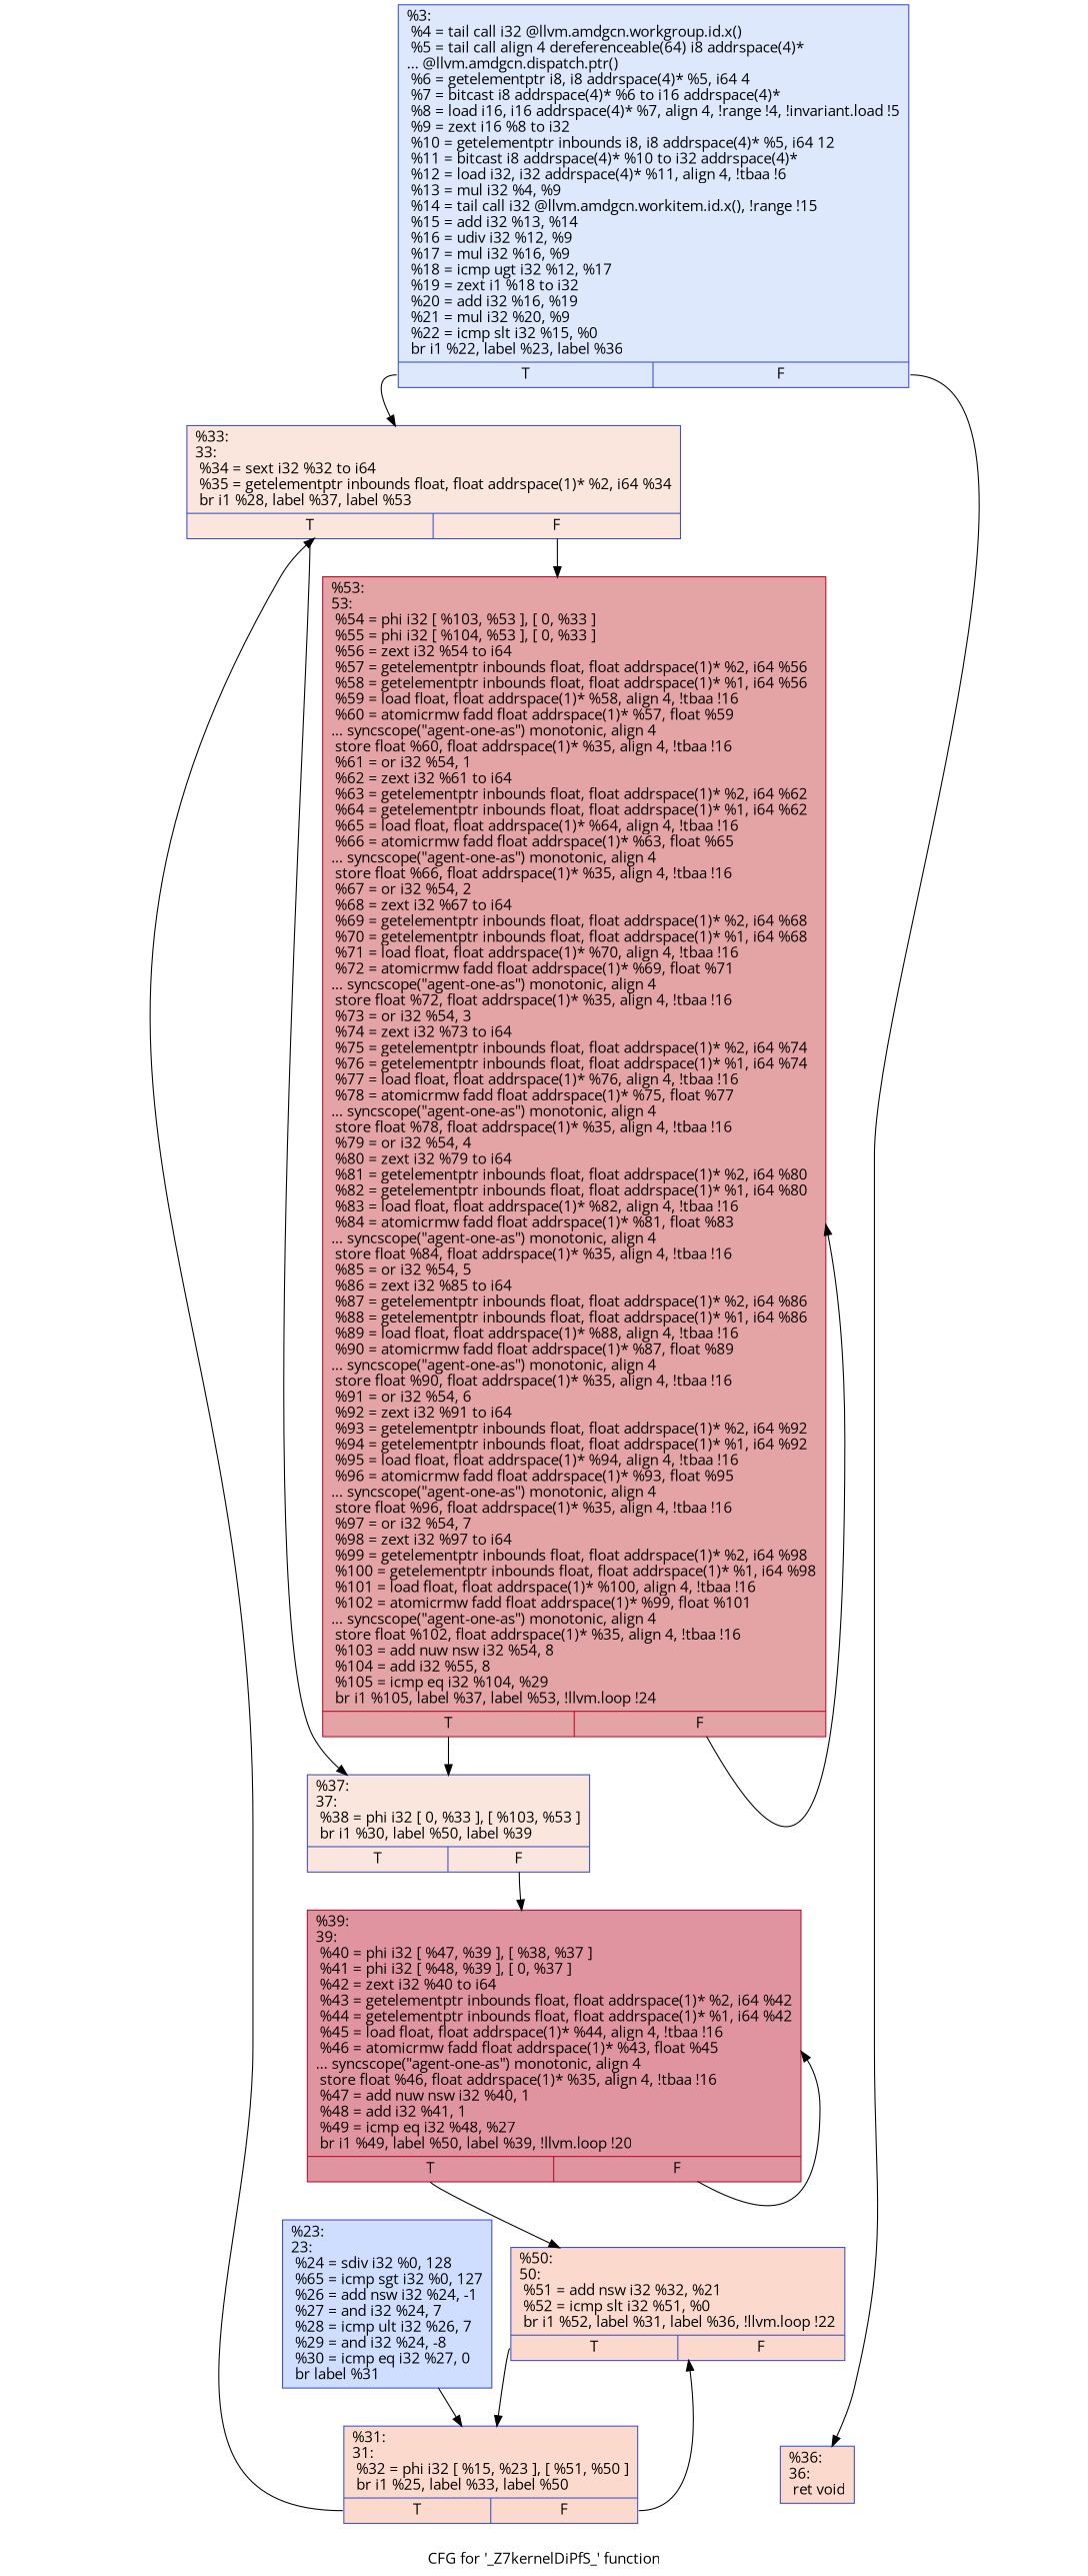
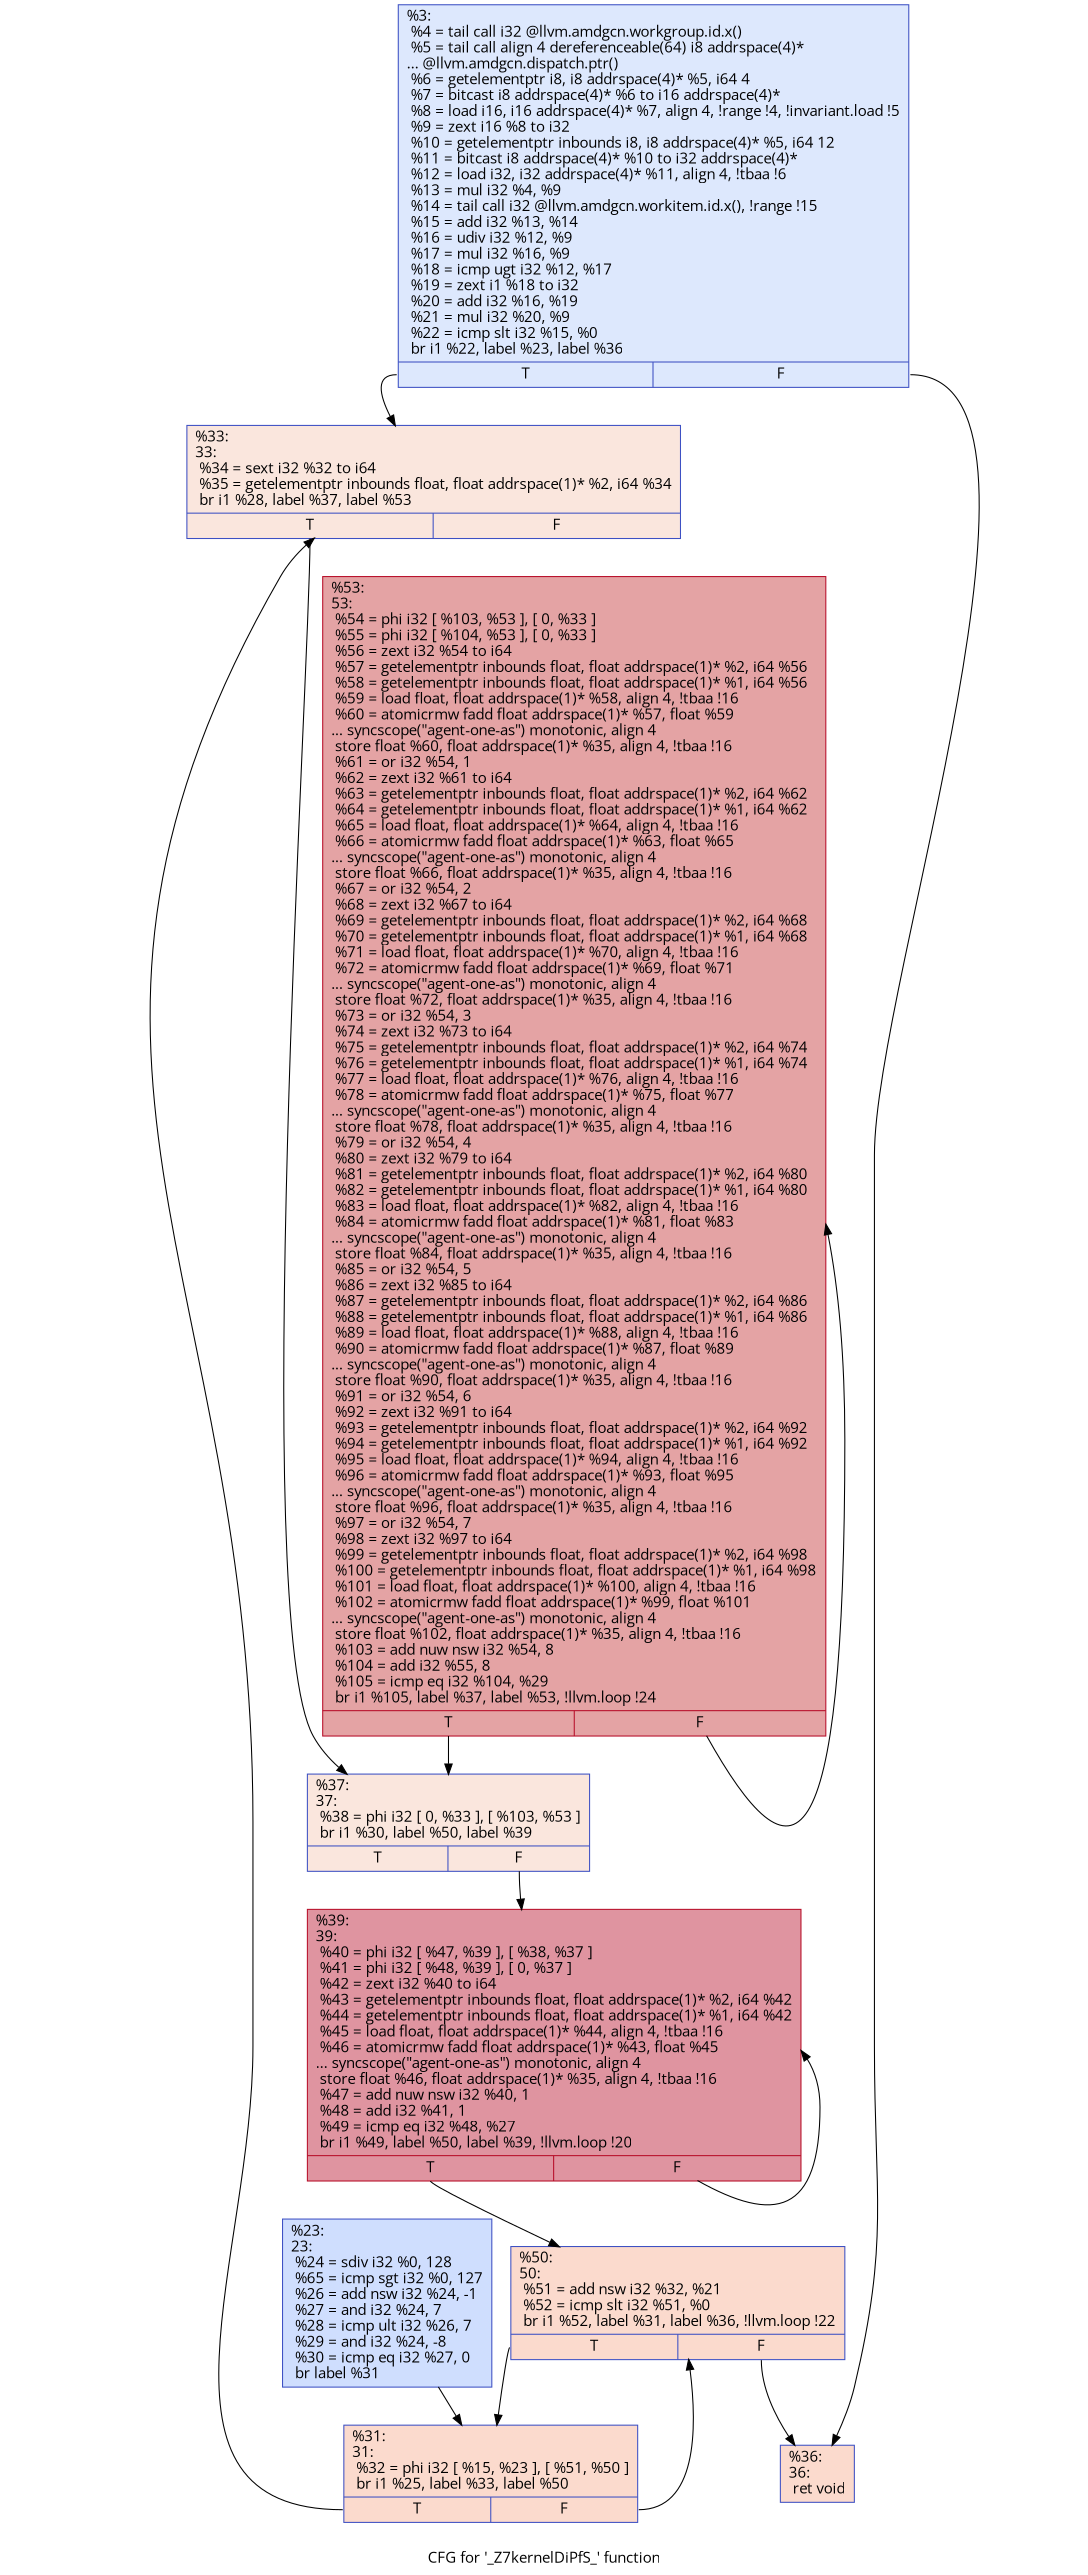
  digraph {
    fontname="Open Sans"
    label="CFG for '_Z7kernelDiPfS_' function"
    node [color="#3d50c3ff" fillcolor="#f7ac8e70" fontname="Open Sans" shape=record style=filled]
    edge [fontname="Open Sans" tailport=s1]
    n1 [fillcolor="#b2ccfb70" label="{%3:\l  %4 = tail call i32 @llvm.amdgcn.workgroup.id.x()\l  %5 = tail call align 4 dereferenceable(64) i8 addrspace(4)*\l... @llvm.amdgcn.dispatch.ptr()\l  %6 = getelementptr i8, i8 addrspace(4)* %5, i64 4\l  %7 = bitcast i8 addrspace(4)* %6 to i16 addrspace(4)*\l  %8 = load i16, i16 addrspace(4)* %7, align 4, !range !4, !invariant.load !5\l  %9 = zext i16 %8 to i32\l  %10 = getelementptr inbounds i8, i8 addrspace(4)* %5, i64 12\l  %11 = bitcast i8 addrspace(4)* %10 to i32 addrspace(4)*\l  %12 = load i32, i32 addrspace(4)* %11, align 4, !tbaa !6\l  %13 = mul i32 %4, %9\l  %14 = tail call i32 @llvm.amdgcn.workitem.id.x(), !range !15\l  %15 = add i32 %13, %14\l  %16 = udiv i32 %12, %9\l  %17 = mul i32 %16, %9\l  %18 = icmp ugt i32 %12, %17\l  %19 = zext i1 %18 to i32\l  %20 = add i32 %16, %19\l  %21 = mul i32 %20, %9\l  %22 = icmp slt i32 %15, %0\l  br i1 %22, label %23, label %36\l|{<s0>T|<s1>F}}"]
    n2 [label="{%36:\l36:                                               \l  ret void\l}"]
    n3 [fillcolor="#f3c7b170" label="{%33:\l33:                                               \l  %34 = sext i32 %32 to i64\l  %35 = getelementptr inbounds float, float addrspace(1)* %2, i64 %34\l  br i1 %28, label %37, label %53\l|{<s0>T|<s1>F}}"]
    n4 [fillcolor="#93b5fe70" label="{%23:\l23:                                               \l  %24 = sdiv i32 %0, 128\l  %65 = icmp sgt i32 %0, 127\l  %26 = add nsw i32 %24, -1\l  %27 = and i32 %24, 7\l  %28 = icmp ult i32 %26, 7\l  %29 = and i32 %24, -8\l  %30 = icmp eq i32 %27, 0\l  br label %31\l}"]
    n5 [label="{%31:\l31:                                               \l  %32 = phi i32 [ %15, %23 ], [ %51, %50 ]\l  br i1 %25, label %33, label %50\l|{<s0>T|<s1>F}}"]
    n6 [label="{%50:\l50:                                               \l  %51 = add nsw i32 %32, %21\l  %52 = icmp slt i32 %51, %0\l  br i1 %52, label %31, label %36, !llvm.loop !22\l|{<s0>T|<s1>F}}"]
    n7 [fillcolor="#f3c7b170" label="{%37:\l37:                                               \l  %38 = phi i32 [ 0, %33 ], [ %103, %53 ]\l  br i1 %30, label %50, label %39\l|{<s0>T|<s1>F}}"]
    n8 [color="#b70d28ff" fillcolor="#c32e3170" label="{%53:\l53:                                               \l  %54 = phi i32 [ %103, %53 ], [ 0, %33 ]\l  %55 = phi i32 [ %104, %53 ], [ 0, %33 ]\l  %56 = zext i32 %54 to i64\l  %57 = getelementptr inbounds float, float addrspace(1)* %2, i64 %56\l  %58 = getelementptr inbounds float, float addrspace(1)* %1, i64 %56\l  %59 = load float, float addrspace(1)* %58, align 4, !tbaa !16\l  %60 = atomicrmw fadd float addrspace(1)* %57, float %59\l... syncscope(\"agent-one-as\") monotonic, align 4\l  store float %60, float addrspace(1)* %35, align 4, !tbaa !16\l  %61 = or i32 %54, 1\l  %62 = zext i32 %61 to i64\l  %63 = getelementptr inbounds float, float addrspace(1)* %2, i64 %62\l  %64 = getelementptr inbounds float, float addrspace(1)* %1, i64 %62\l  %65 = load float, float addrspace(1)* %64, align 4, !tbaa !16\l  %66 = atomicrmw fadd float addrspace(1)* %63, float %65\l... syncscope(\"agent-one-as\") monotonic, align 4\l  store float %66, float addrspace(1)* %35, align 4, !tbaa !16\l  %67 = or i32 %54, 2\l  %68 = zext i32 %67 to i64\l  %69 = getelementptr inbounds float, float addrspace(1)* %2, i64 %68\l  %70 = getelementptr inbounds float, float addrspace(1)* %1, i64 %68\l  %71 = load float, float addrspace(1)* %70, align 4, !tbaa !16\l  %72 = atomicrmw fadd float addrspace(1)* %69, float %71\l... syncscope(\"agent-one-as\") monotonic, align 4\l  store float %72, float addrspace(1)* %35, align 4, !tbaa !16\l  %73 = or i32 %54, 3\l  %74 = zext i32 %73 to i64\l  %75 = getelementptr inbounds float, float addrspace(1)* %2, i64 %74\l  %76 = getelementptr inbounds float, float addrspace(1)* %1, i64 %74\l  %77 = load float, float addrspace(1)* %76, align 4, !tbaa !16\l  %78 = atomicrmw fadd float addrspace(1)* %75, float %77\l... syncscope(\"agent-one-as\") monotonic, align 4\l  store float %78, float addrspace(1)* %35, align 4, !tbaa !16\l  %79 = or i32 %54, 4\l  %80 = zext i32 %79 to i64\l  %81 = getelementptr inbounds float, float addrspace(1)* %2, i64 %80\l  %82 = getelementptr inbounds float, float addrspace(1)* %1, i64 %80\l  %83 = load float, float addrspace(1)* %82, align 4, !tbaa !16\l  %84 = atomicrmw fadd float addrspace(1)* %81, float %83\l... syncscope(\"agent-one-as\") monotonic, align 4\l  store float %84, float addrspace(1)* %35, align 4, !tbaa !16\l  %85 = or i32 %54, 5\l  %86 = zext i32 %85 to i64\l  %87 = getelementptr inbounds float, float addrspace(1)* %2, i64 %86\l  %88 = getelementptr inbounds float, float addrspace(1)* %1, i64 %86\l  %89 = load float, float addrspace(1)* %88, align 4, !tbaa !16\l  %90 = atomicrmw fadd float addrspace(1)* %87, float %89\l... syncscope(\"agent-one-as\") monotonic, align 4\l  store float %90, float addrspace(1)* %35, align 4, !tbaa !16\l  %91 = or i32 %54, 6\l  %92 = zext i32 %91 to i64\l  %93 = getelementptr inbounds float, float addrspace(1)* %2, i64 %92\l  %94 = getelementptr inbounds float, float addrspace(1)* %1, i64 %92\l  %95 = load float, float addrspace(1)* %94, align 4, !tbaa !16\l  %96 = atomicrmw fadd float addrspace(1)* %93, float %95\l... syncscope(\"agent-one-as\") monotonic, align 4\l  store float %96, float addrspace(1)* %35, align 4, !tbaa !16\l  %97 = or i32 %54, 7\l  %98 = zext i32 %97 to i64\l  %99 = getelementptr inbounds float, float addrspace(1)* %2, i64 %98\l  %100 = getelementptr inbounds float, float addrspace(1)* %1, i64 %98\l  %101 = load float, float addrspace(1)* %100, align 4, !tbaa !16\l  %102 = atomicrmw fadd float addrspace(1)* %99, float %101\l... syncscope(\"agent-one-as\") monotonic, align 4\l  store float %102, float addrspace(1)* %35, align 4, !tbaa !16\l  %103 = add nuw nsw i32 %54, 8\l  %104 = add i32 %55, 8\l  %105 = icmp eq i32 %104, %29\l  br i1 %105, label %37, label %53, !llvm.loop !24\l|{<s0>T|<s1>F}}"]
    n9 [color="#b70d28ff" fillcolor="#b70d2870" label="{%39:\l39:                                               \l  %40 = phi i32 [ %47, %39 ], [ %38, %37 ]\l  %41 = phi i32 [ %48, %39 ], [ 0, %37 ]\l  %42 = zext i32 %40 to i64\l  %43 = getelementptr inbounds float, float addrspace(1)* %2, i64 %42\l  %44 = getelementptr inbounds float, float addrspace(1)* %1, i64 %42\l  %45 = load float, float addrspace(1)* %44, align 4, !tbaa !16\l  %46 = atomicrmw fadd float addrspace(1)* %43, float %45\l... syncscope(\"agent-one-as\") monotonic, align 4\l  store float %46, float addrspace(1)* %35, align 4, !tbaa !16\l  %47 = add nuw nsw i32 %40, 1\l  %48 = add i32 %41, 1\l  %49 = icmp eq i32 %48, %27\l  br i1 %49, label %50, label %39, !llvm.loop !20\l|{<s0>T|<s1>F}}"]
    n1 -> n2
    n1 -> n3 [tailport=s0]
    n3 -> n7 [tailport=s0]
-   n3 -> n8
    n4 -> n5 [tailport=s0]
    n5 -> n3 [tailport=s0]
    n5 -> n6
+   n6 -> n2
    n6 -> n5 [tailport=s0]
    n7 -> n9
    n8 -> n7 [tailport=s0]
    n8 -> n8
    n9 -> n6 [tailport=s0]
    n9 -> n9
  }
